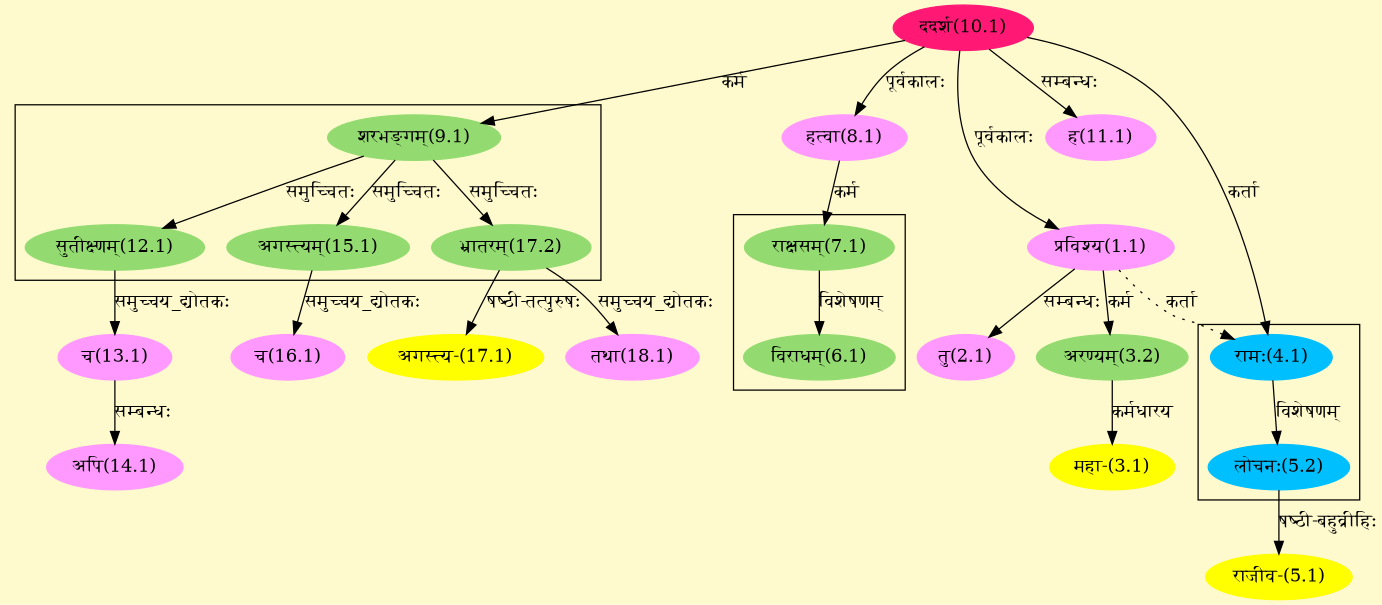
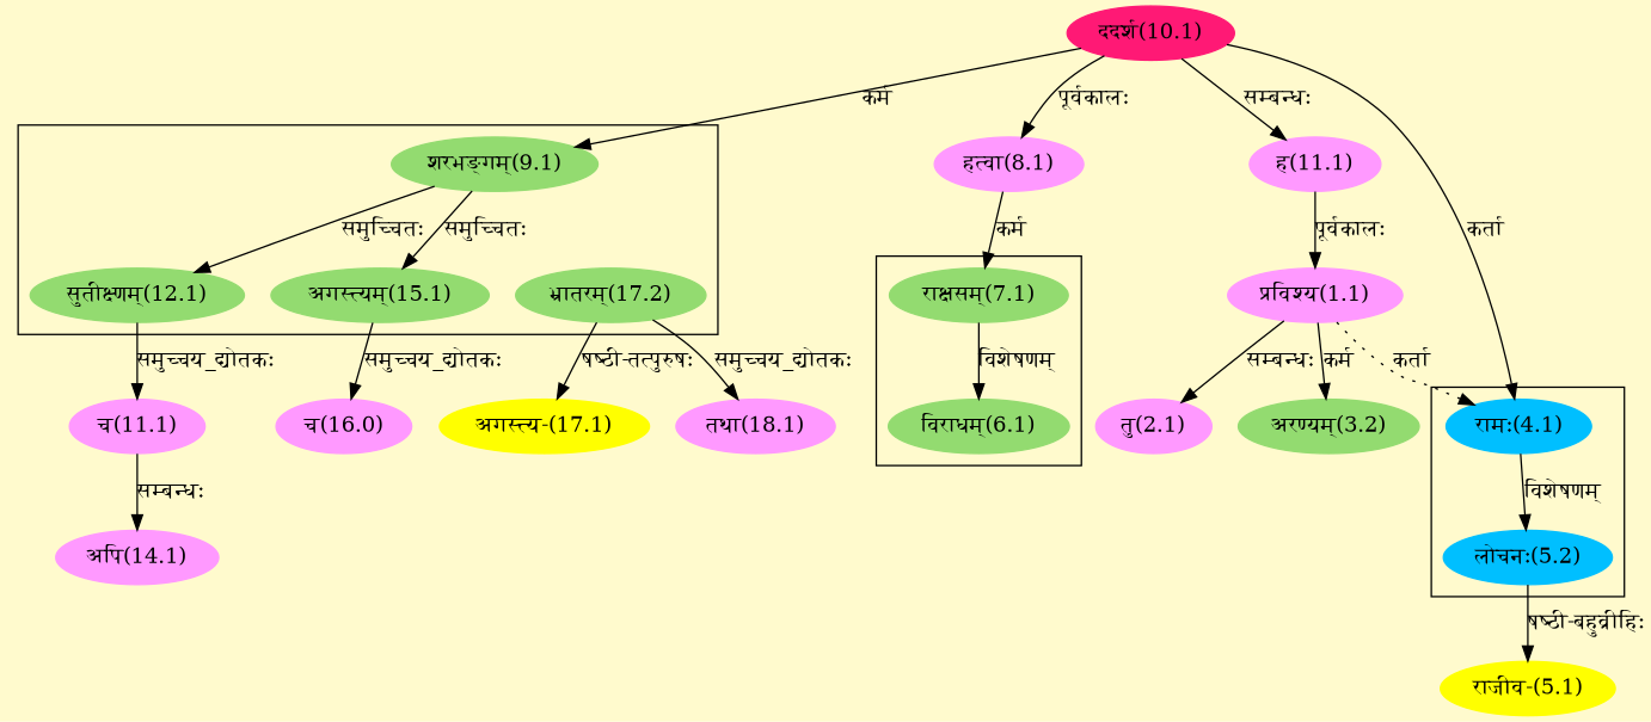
  digraph {
    bgcolor=lemonchiffon1
    compound=true
    rankdir=BT
    node [color="#FF99FF" style=filled]
    edge [dir=back]
    n1 [color="#00BFFF" label="लोचनः(5.2)"]
    n2 [color="#00BFFF" label="रामः(4.1)"]
    n3 [color="#93DB70" label="विराधम्(6.1)"]
    n4 [color="#93DB70" label="राक्षसम्(7.1)"]
    n5 [color="#93DB70" label="सुतीक्ष्णम्(12.1)"]
    n6 [color="#93DB70" label="शरभङ्गम्(9.1)"]
    n7 [color="#93DB70" label="अगस्त्यम्(15.1)"]
    n8 [color="#93DB70" label="भ्रातरम्(17.2)"]
    n9 [label="प्रविश्य(1.1)"]
    n10 [color="#FF1975" label="ददर्श(10.1)"]
    n11 [label="हत्वा(8.1)"]
    n12 [label="तु(2.1)"]
-   n13 [color="#FFFF00" label="महा-(3.1)"]
    n14 [color="#93DB70" label="अरण्यम्(3.2)"]
    n15 [color="#FFFF00" label="राजीव-(5.1)"]
    n16 [label="ह(11.1)"]
-   n17 [label="च(13.1)"]
+   n17 [label="च(11.1)"]
    n18 [label="अपि(14.1)"]
-   n19 [label="च(16.1)"]
+   n19 [label="च(16.0)"]
    n20 [color="#FFFF00" label="अगस्त्य-(17.1)"]
    n21 [label="तथा(18.1)"]
    subgraph cluster_1 {
      n1
      n2
    }
    subgraph cluster_2 {
      n3
      n4
    }
    subgraph cluster_3 {
      n5
      n6
      n7
      n8
    }
    n1 -> n2 [label="विशेषणम्"]
    n2 -> n9 [label="कर्ता" style=dotted]
    n2 -> n10 [label="कर्ता"]
    n3 -> n4 [label="विशेषणम्"]
    n4 -> n11 [label="कर्म"]
    n5 -> n6 [label="समुच्चितः"]
    n6 -> n10 [label="कर्म"]
    n7 -> n6 [label="समुच्चितः"]
-   n8 -> n6 [label="समुच्चितः"]
-   n9 -> n10 [label="पूर्वकालः"]
+   n9 -> n16 [label="पूर्वकालः"]
    n11 -> n10 [label="पूर्वकालः"]
    n12 -> n9 [label="सम्बन्धः"]
-   n13 -> n14 [label="कर्मधारय"]
    n14 -> n9 [label="कर्म"]
    n15 -> n1 [label="षष्ठी-बहुव्रीहिः"]
    n16 -> n10 [label="सम्बन्धः"]
    n17 -> n5 [label="समुच्चय_द्योतकः"]
    n18 -> n17 [label="सम्बन्धः"]
    n19 -> n7 [label="समुच्चय_द्योतकः"]
    n20 -> n8 [label="षष्ठी-तत्पुरुषः"]
    n21 -> n8 [label="समुच्चय_द्योतकः"]
  }
